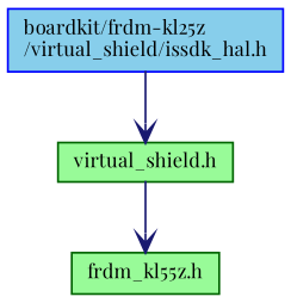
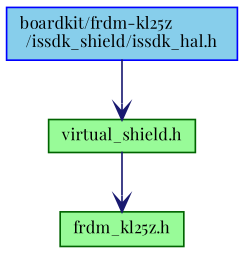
  digraph {
    fontname="Playfair Display"
    node [color=darkgreen fillcolor=palegreen fontname="Playfair Display" fontsize=10 shape=record style=filled]
    edge [arrowhead=vee color=midnightblue fontname="Playfair Display" fontsize=10 labelfontname=Helvetica labelfontsize=10 style=solid]
-   n1 [color=blue fillcolor=skyblue fontcolor=black height=0.2 label="boardkit/frdm-kl25z\l/virtual_shield/issdk_hal.h" width=0.4]
+   n1 [color=blue fillcolor=skyblue fontcolor=black height=0.2 label="boardkit/frdm-kl25z\l/issdk_shield/issdk_hal.h" width=0.4]
    n2 [height=0.2 label="virtual_shield.h" width=0.4]
-   n3 [height=0.2 label="frdm_kl55z.h" width=0.4]
+   n3 [height=0.2 label="frdm_kl25z.h" width=0.4]
    n1 -> n2
    n2 -> n3
  }
